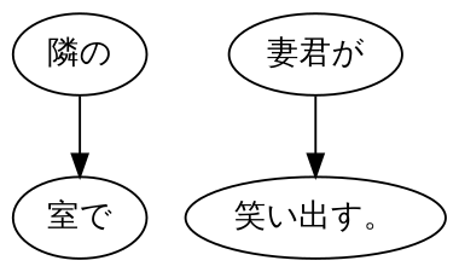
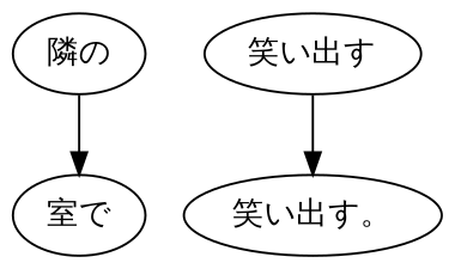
  digraph {
    n1 [label="隣の"]
    n2 [label="室で"]
    n3 [label="笑い出す。"]
-   n4 [label="妻君が"]
+   n4 [label="笑い出す"]
    n1 -> n2
    n4 -> n3
  }
